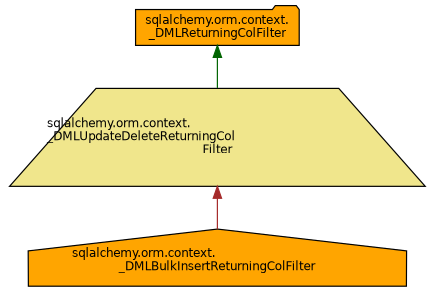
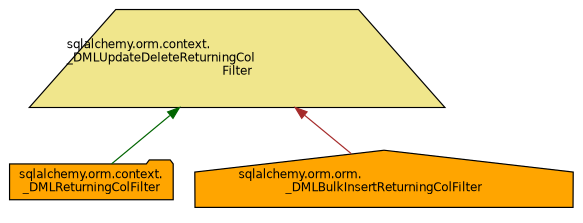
  digraph {
    fontname="DejaVu Sans"
    rankdir=TB
    node [color=black fillcolor=orange fontname="DejaVu Sans" fontsize=10 style=filled]
    edge [dir=back fontname="DejaVu Sans" fontsize=10 labelfontname=Helvetica labelfontsize=10 style=solid]
    n1 [fontcolor=black height=0.2 label="sqlalchemy.orm.context.\l_DMLReturningColFilter" shape=folder width=0.4]
    n2 [fillcolor=khaki height=0.2 label="sqlalchemy.orm.context.\l_DMLUpdateDeleteReturningCol\lFilter" shape=trapezium width=0.4]
-   n3 [height=0.2 label="sqlalchemy.orm.context.\l_DMLBulkInsertReturningColFilter" shape=house width=0.4]
-   n1 -> n2 [color=darkgreen]
+   n3 [height=0.2 label="sqlalchemy.orm.orm.\l_DMLBulkInsertReturningColFilter" shape=house width=0.4]
+   n2 -> n1 [color=darkgreen]
    n2 -> n3 [color=brown]
  }
